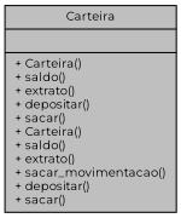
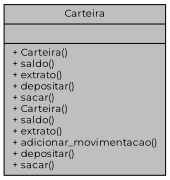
  digraph {
    fontname=Montserrat
-   n1 [color=black fillcolor=grey75 fontcolor=black fontname=Montserrat fontsize=10 height=0.2 label="{Carteira\n||+ Carteira()\l+ saldo()\l+ extrato()\l+ depositar()\l+ sacar()\l+ Carteira()\l+ saldo()\l+ extrato()\l+ sacar_movimentacao()\l+ depositar()\l+ sacar()\l}" shape=record style=filled width=0.4]
+   n1 [color=black fillcolor=grey75 fontcolor=black fontname=Montserrat fontsize=10 height=0.2 label="{Carteira\n||+ Carteira()\l+ saldo()\l+ extrato()\l+ depositar()\l+ sacar()\l+ Carteira()\l+ saldo()\l+ extrato()\l+ adicionar_movimentacao()\l+ depositar()\l+ sacar()\l}" shape=record style=filled width=0.4]
  }
